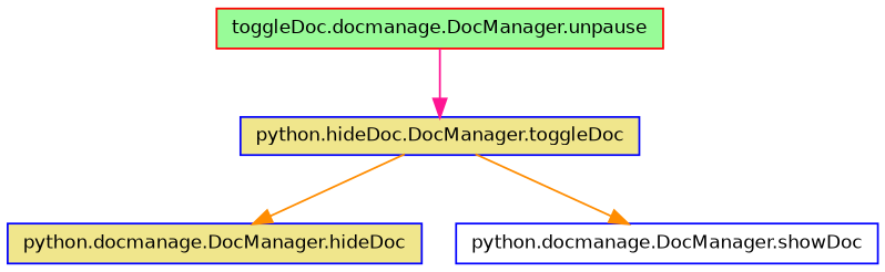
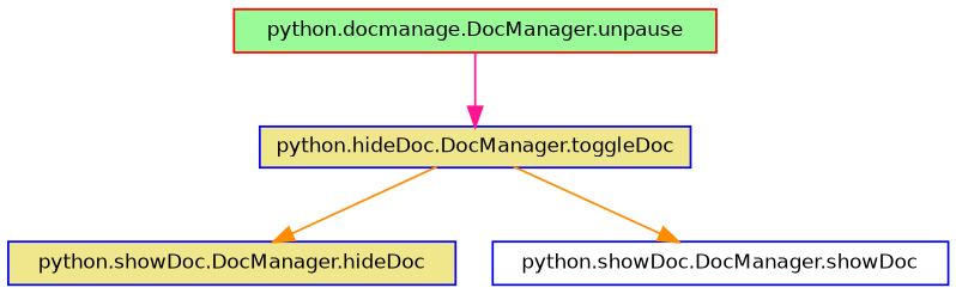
  digraph {
    rankdir=TB
    node [color=blue fillcolor=khaki fontname=Helvetica fontsize=10 shape=record style=filled]
    edge [arrowhead=normal color=darkorange fontname=Helvetica fontsize=10 labelfontname=Helvetica labelfontsize=10 style=solid]
-   n1 [color=red fillcolor=palegreen fontcolor=black height=0.2 label="toggleDoc.docmanage.DocManager.unpause" width=0.4]
+   n1 [color=red fillcolor=palegreen fontcolor=black height=0.2 label="python.docmanage.DocManager.unpause" width=0.4]
    n2 [height=0.2 label="python.hideDoc.DocManager.toggleDoc" width=0.4]
-   n3 [height=0.2 label="python.docmanage.DocManager.hideDoc" width=0.4]
-   n4 [fillcolor=white height=0.2 label="python.docmanage.DocManager.showDoc" width=0.4]
+   n3 [height=0.2 label="python.showDoc.DocManager.hideDoc" width=0.4]
+   n4 [fillcolor=white height=0.2 label="python.showDoc.DocManager.showDoc" width=0.4]
    n1 -> n2 [color=deeppink]
    n2 -> n3
    n2 -> n4
  }
